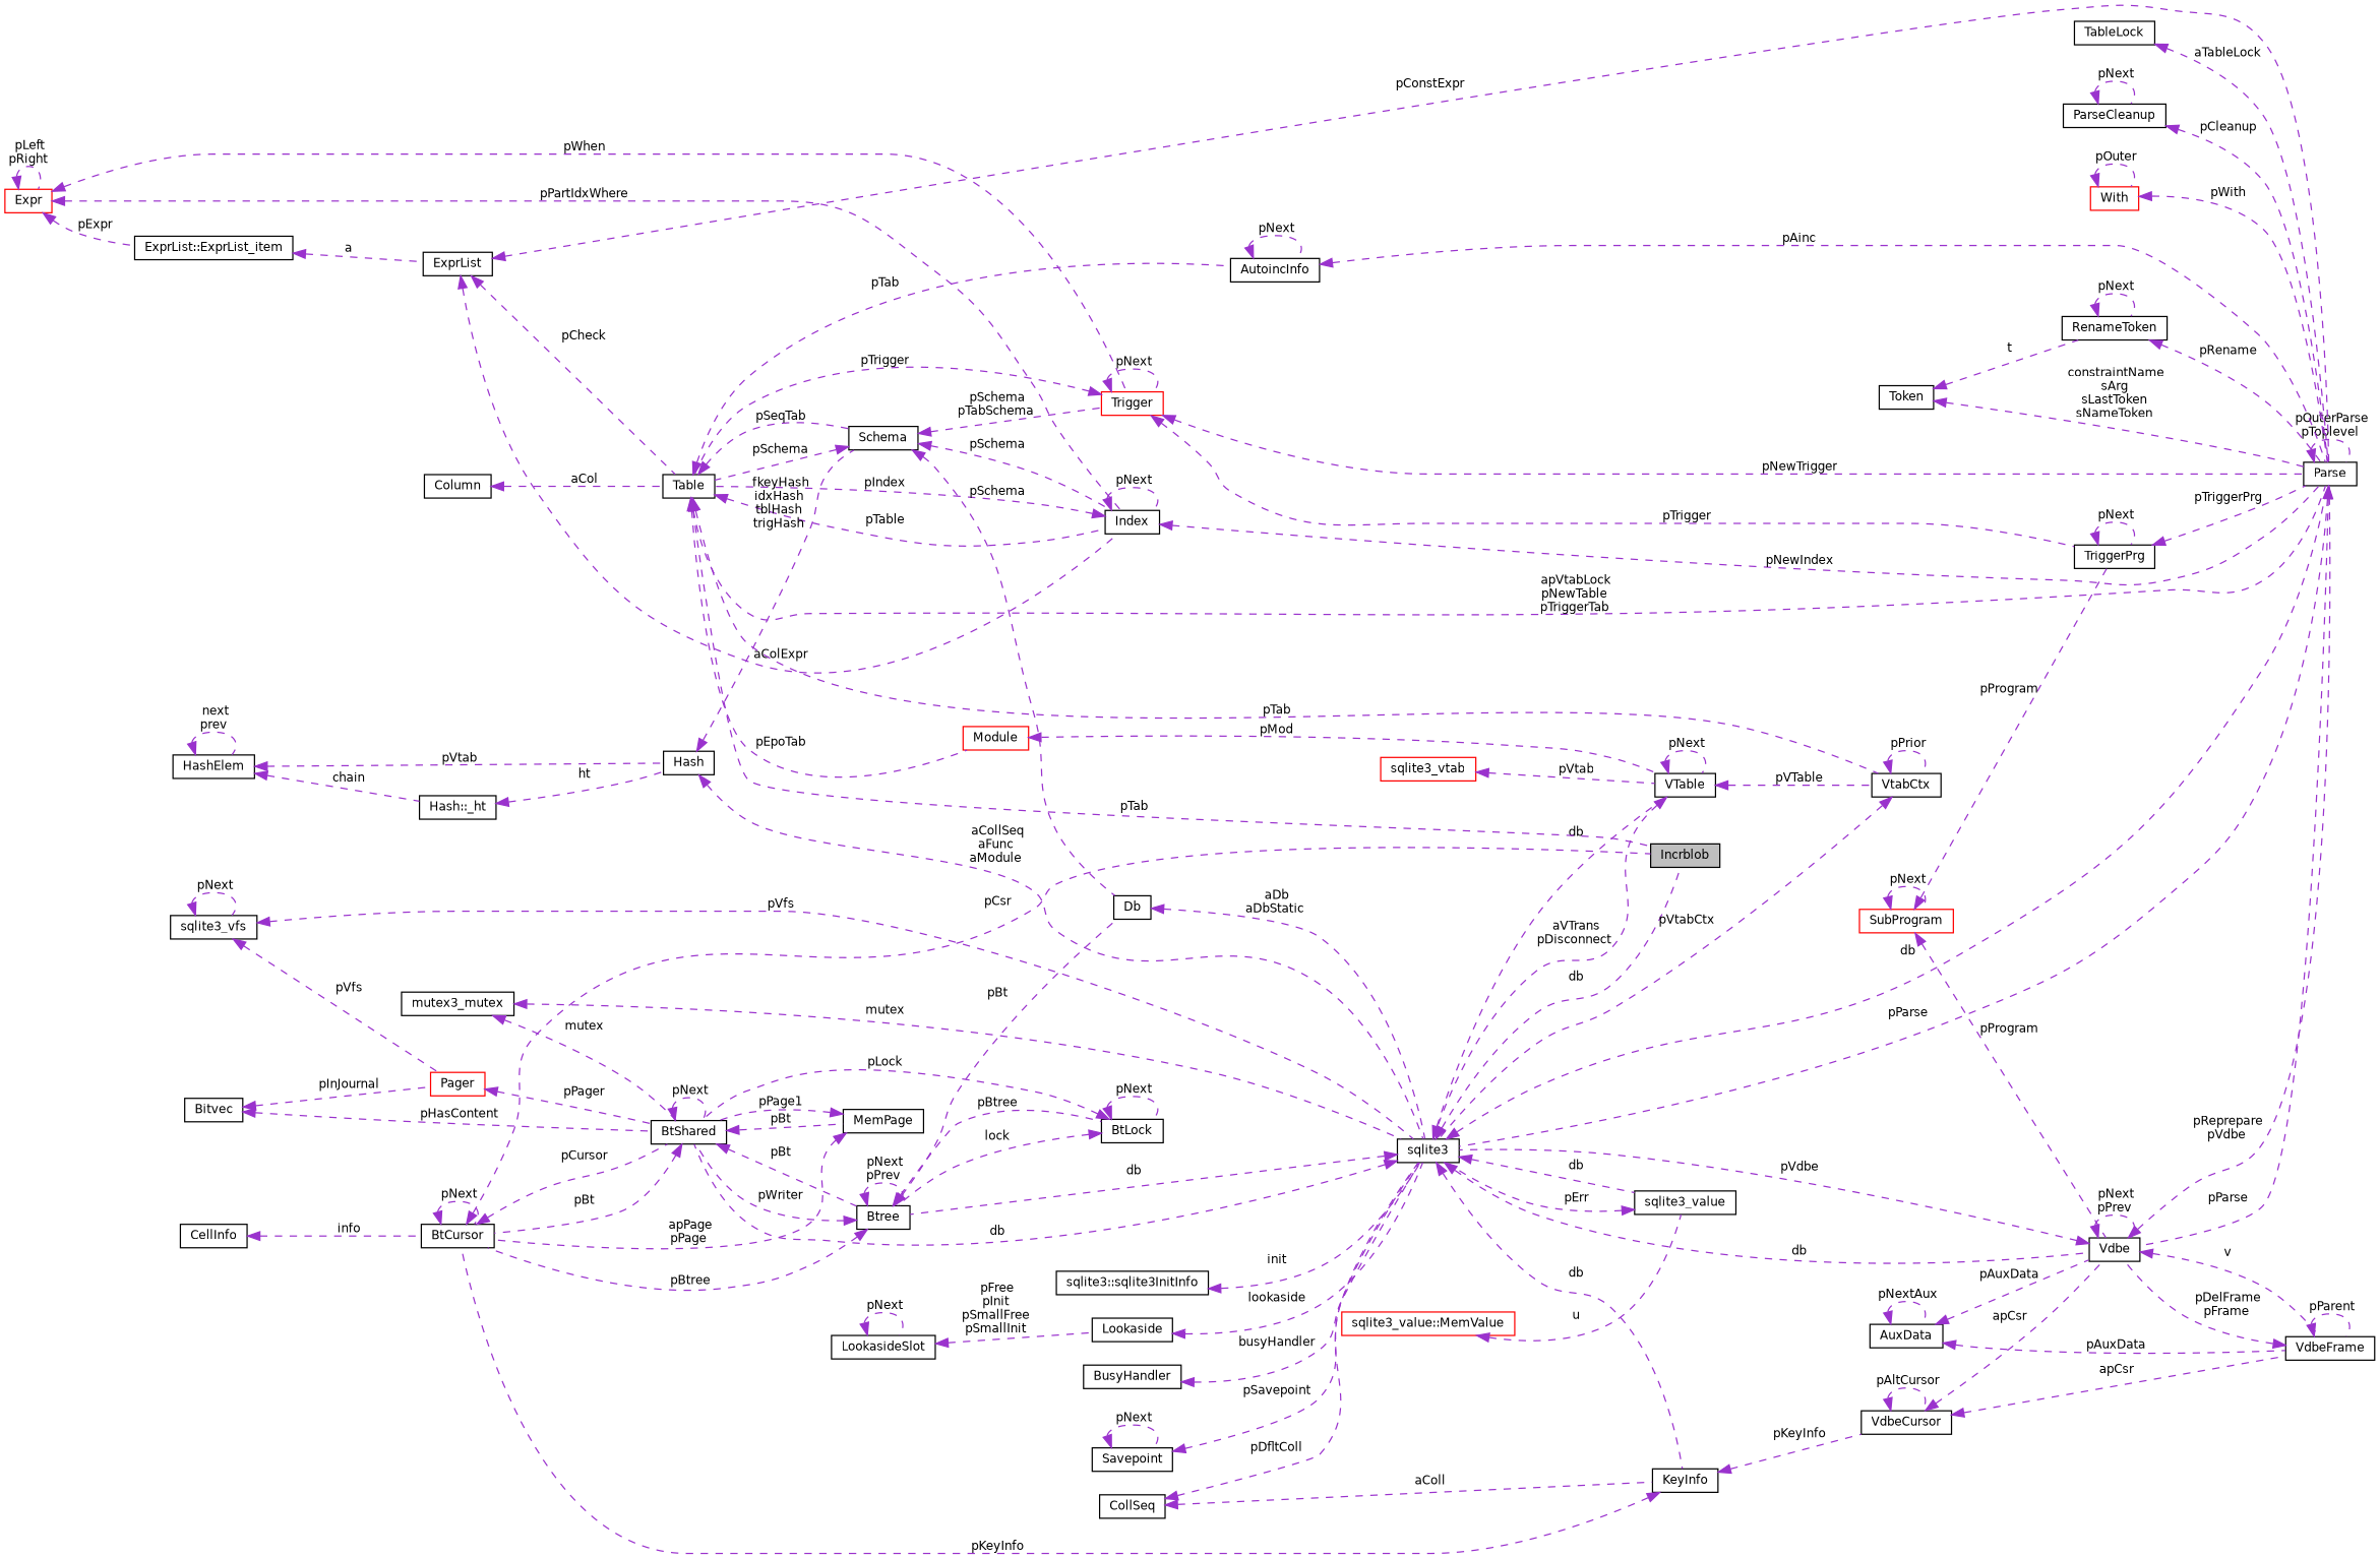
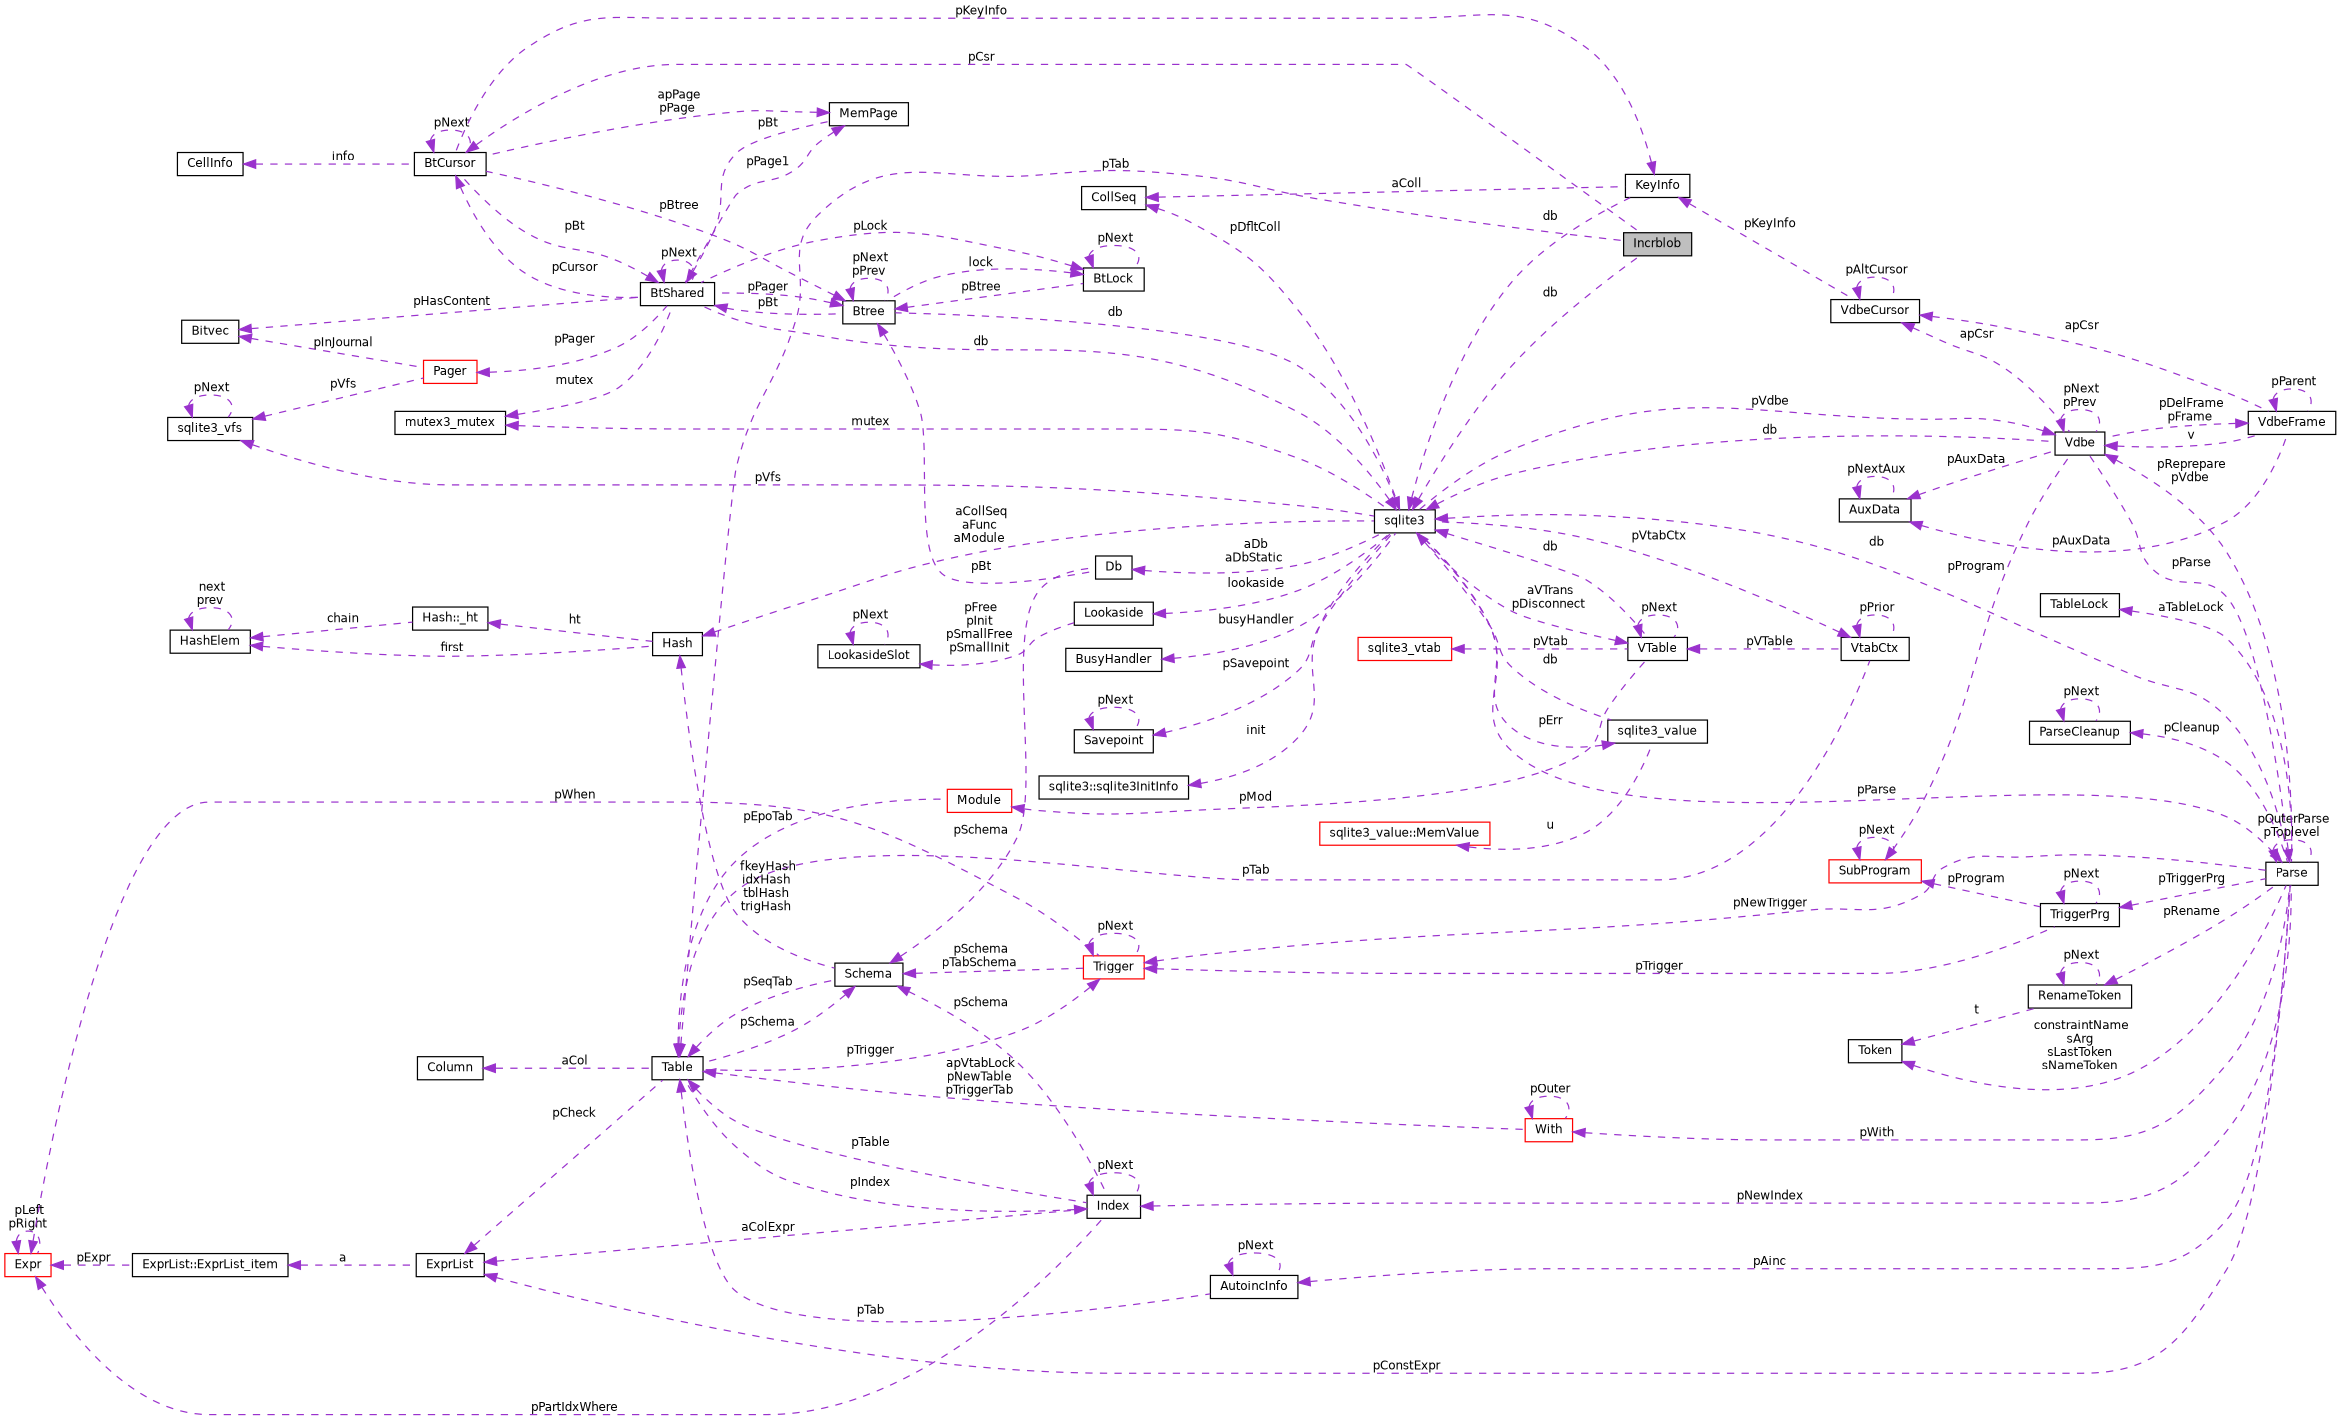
  digraph {
    rankdir=LR
    node [color=black fillcolor=white fontname=Helvetica fontsize=10 shape=record style=filled]
    edge [color=darkorchid3 dir=back fontname=Helvetica fontsize=10 labelfontname=Helvetica labelfontsize=10 style=dashed]
    n1 [fillcolor=grey75 fontcolor=black height=0.2 label=Incrblob width=0.4]
    n2 [height=0.2 label=BtCursor width=0.4]
    n3 [height=0.2 label=BtShared width=0.4]
    n4 [height=0.2 label=Btree width=0.4]
    n5 [height=0.2 label=MemPage width=0.4]
    n6 [height=0.2 label=Db width=0.4]
    n7 [height=0.2 label=BtLock width=0.4]
    n8 [height=0.2 label=sqlite3 width=0.4]
    n9 [height=0.2 label=Vdbe width=0.4]
    n10 [height=0.2 label=Parse width=0.4]
    n11 [height=0.2 label=KeyInfo width=0.4]
    n12 [height=0.2 label=sqlite3_value width=0.4]
    n13 [height=0.2 label=VTable width=0.4]
    n14 [height=0.2 label=VdbeFrame width=0.4]
    n15 [height=0.2 label=VdbeCursor width=0.4]
    n16 [height=0.2 label=VtabCtx width=0.4]
    n17 [height=0.2 label=sqlite3_vfs width=0.4]
    n18 [color=red height=0.2 label=Pager width=0.4]
    n19 [height=0.2 label=ExprList width=0.4]
    n20 [height=0.2 label=Table width=0.4]
    n21 [height=0.2 label=Index width=0.4]
    n22 [height=0.2 label=AutoincInfo width=0.4]
    n23 [height=0.2 label=Schema width=0.4]
    n24 [color=red height=0.2 label=Module width=0.4]
    n25 [height=0.2 label="ExprList::ExprList_item" width=0.4]
    n26 [color=red height=0.2 label=Expr width=0.4]
    n27 [color=red height=0.2 label=Trigger width=0.4]
    n28 [height=0.2 label=TriggerPrg width=0.4]
    n29 [height=0.2 label=Token width=0.4]
    n30 [height=0.2 label=RenameToken width=0.4]
    n31 [height=0.2 label=TableLock width=0.4]
    n32 [height=0.2 label=Column width=0.4]
    n33 [height=0.2 label=Hash width=0.4]
    n34 [height=0.2 label=HashElem width=0.4]
    n35 [height=0.2 label="Hash::_ht" width=0.4]
    n36 [color=red height=0.2 label=SubProgram width=0.4]
    n37 [height=0.2 label=ParseCleanup width=0.4]
    n38 [color=red height=0.2 label=With width=0.4]
    n39 [height=0.2 label=CollSeq width=0.4]
    n40 [height=0.2 label=AuxData width=0.4]
    n41 [height=0.2 label=mutex3_mutex width=0.4]
    n42 [height=0.2 label="sqlite3::sqlite3InitInfo" width=0.4]
    n43 [color=red height=0.2 label="sqlite3_value::MemValue" width=0.4]
    n44 [height=0.2 label=Lookaside width=0.4]
    n45 [height=0.2 label=LookasideSlot width=0.4]
    n46 [color=red height=0.2 label=sqlite3_vtab width=0.4]
    n47 [height=0.2 label=BusyHandler width=0.4]
    n48 [height=0.2 label=Savepoint width=0.4]
    n49 [height=0.2 label=Bitvec width=0.4]
    n50 [height=0.2 label=CellInfo width=0.4]
    n2 -> n1 [label=" pCsr"]
    n2 -> n2 [label=" pNext"]
    n2 -> n3 [label=" pCursor"]
    n3 -> n2 [label=" pBt"]
    n3 -> n3 [label=" pNext"]
    n3 -> n4 [label=" pBt"]
    n3 -> n5 [label=" pBt"]
    n4 -> n2 [label=" pBtree"]
-   n4 -> n3 [label=" pWriter"]
+   n4 -> n3 [label=" pPager"]
    n4 -> n4 [label=" pNext\npPrev"]
    n4 -> n6 [label=" pBt"]
    n4 -> n7 [label=" pBtree"]
    n5 -> n2 [label=" apPage\npPage"]
    n5 -> n3 [label=" pPage1"]
    n6 -> n8 [label=" aDb\naDbStatic"]
    n7 -> n3 [label=" pLock"]
    n7 -> n4 [label=" lock"]
    n7 -> n7 [label=" pNext"]
    n8 -> n1 [label=" db"]
    n8 -> n3 [label=" db"]
    n8 -> n4 [label=" db"]
    n8 -> n9 [label=" db"]
    n8 -> n10 [label=" db"]
    n8 -> n11 [label=" db"]
    n8 -> n12 [label=" db"]
    n8 -> n13 [label=" db"]
    n9 -> n8 [label=" pVdbe"]
    n9 -> n9 [label=" pNext\npPrev"]
    n9 -> n10 [label=" pReprepare\npVdbe"]
    n9 -> n14 [label=" v"]
    n10 -> n8 [label=" pParse"]
    n10 -> n9 [label=" pParse"]
    n10 -> n10 [label=" pOuterParse\npToplevel"]
    n11 -> n2 [label=" pKeyInfo"]
    n11 -> n15 [label=" pKeyInfo"]
    n12 -> n8 [label=" pErr"]
    n13 -> n8 [label=" aVTrans\npDisconnect"]
    n13 -> n13 [label=" pNext"]
    n13 -> n16 [label=" pVTable"]
    n14 -> n9 [label=" pDelFrame\npFrame"]
    n14 -> n14 [label=" pParent"]
    n15 -> n9 [label=" apCsr"]
    n15 -> n14 [label=" apCsr"]
    n15 -> n15 [label=" pAltCursor"]
    n16 -> n8 [label=" pVtabCtx"]
    n16 -> n16 [label=" pPrior"]
    n17 -> n8 [label=" pVfs"]
    n17 -> n17 [label=" pNext"]
    n17 -> n18 [label=" pVfs"]
    n18 -> n3 [label=" pPager"]
    n19 -> n10 [label=" pConstExpr"]
    n19 -> n20 [label=" pCheck"]
    n19 -> n21 [label=" aColExpr"]
    n20 -> n1 [label=" pTab"]
-   n20 -> n10 [label=" apVtabLock\npNewTable\npTriggerTab"]
+   n20 -> n38 [label=" apVtabLock\npNewTable\npTriggerTab"]
    n20 -> n16 [label=" pTab"]
    n20 -> n21 [label=" pTable"]
    n20 -> n22 [label=" pTab"]
    n20 -> n23 [label=" pSeqTab"]
    n20 -> n24 [label=" pEpoTab"]
    n21 -> n10 [label=" pNewIndex"]
    n21 -> n20 [label=" pIndex"]
    n21 -> n21 [label=" pNext"]
    n22 -> n10 [label=" pAinc"]
    n22 -> n22 [label=" pNext"]
    n23 -> n6 [label=" pSchema"]
    n23 -> n20 [label=" pSchema"]
    n23 -> n21 [label=" pSchema"]
    n23 -> n27 [label=" pSchema\npTabSchema"]
    n24 -> n13 [label=" pMod"]
    n25 -> n19 [label=" a"]
    n26 -> n21 [label=" pPartIdxWhere"]
    n26 -> n25 [label=" pExpr"]
    n26 -> n26 [label=" pLeft\npRight"]
    n26 -> n27 [label=" pWhen"]
    n27 -> n10 [label=" pNewTrigger"]
    n27 -> n20 [label=" pTrigger"]
    n27 -> n27 [label=" pNext"]
    n27 -> n28 [label=" pTrigger"]
    n28 -> n10 [label=" pTriggerPrg"]
    n28 -> n28 [label=" pNext"]
    n29 -> n10 [label=" constraintName\nsArg\nsLastToken\nsNameToken"]
    n29 -> n30 [label=" t"]
    n30 -> n10 [label=" pRename"]
    n30 -> n30 [label=" pNext"]
    n31 -> n10 [label=" aTableLock"]
    n32 -> n20 [label=" aCol"]
    n33 -> n8 [label=" aCollSeq\naFunc\naModule"]
    n33 -> n23 [label=" fkeyHash\nidxHash\ntblHash\ntrigHash"]
-   n34 -> n33 [label=" pVtab"]
+   n34 -> n33 [label=" first"]
    n34 -> n34 [label=" next\nprev"]
    n34 -> n35 [label=" chain"]
    n35 -> n33 [label=" ht"]
    n36 -> n9 [label=" pProgram"]
    n36 -> n28 [label=" pProgram"]
    n36 -> n36 [label=" pNext"]
    n37 -> n10 [label=" pCleanup"]
    n37 -> n37 [label=" pNext"]
    n38 -> n10 [label=" pWith"]
    n38 -> n38 [label=" pOuter"]
    n39 -> n8 [label=" pDfltColl"]
    n39 -> n11 [label=" aColl"]
    n40 -> n9 [label=" pAuxData"]
    n40 -> n14 [label=" pAuxData"]
    n40 -> n40 [label=" pNextAux"]
    n41 -> n3 [label=" mutex"]
    n41 -> n8 [label=" mutex"]
    n42 -> n8 [label=" init"]
    n43 -> n12 [label=" u"]
    n44 -> n8 [label=" lookaside"]
    n45 -> n44 [label=" pFree\npInit\npSmallFree\npSmallInit"]
    n45 -> n45 [label=" pNext"]
    n46 -> n13 [label=" pVtab"]
    n47 -> n8 [label=" busyHandler"]
    n48 -> n8 [label=" pSavepoint"]
    n48 -> n48 [label=" pNext"]
    n49 -> n3 [label=" pHasContent"]
    n49 -> n18 [label=" pInJournal"]
    n50 -> n2 [label=" info"]
  }
